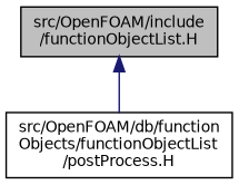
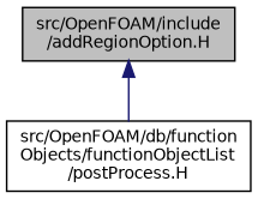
  digraph {
    node [color=black fontname=Helvetica fontsize=10 shape=record]
-   n1 [fillcolor=grey75 fontcolor=black height=0.2 label="src/OpenFOAM/include\l/functionObjectList.H" style=filled width=0.4]
+   n1 [fillcolor=grey75 fontcolor=black height=0.2 label="src/OpenFOAM/include\l/addRegionOption.H" style=filled width=0.4]
    n2 [height=0.2 label="src/OpenFOAM/db/function\lObjects/functionObjectList\l/postProcess.H" width=0.4]
    n1 -> n2 [color=midnightblue dir=back fontname=Helvetica fontsize=10 labelfontname=Helvetica labelfontsize=10 style=solid]
  }
